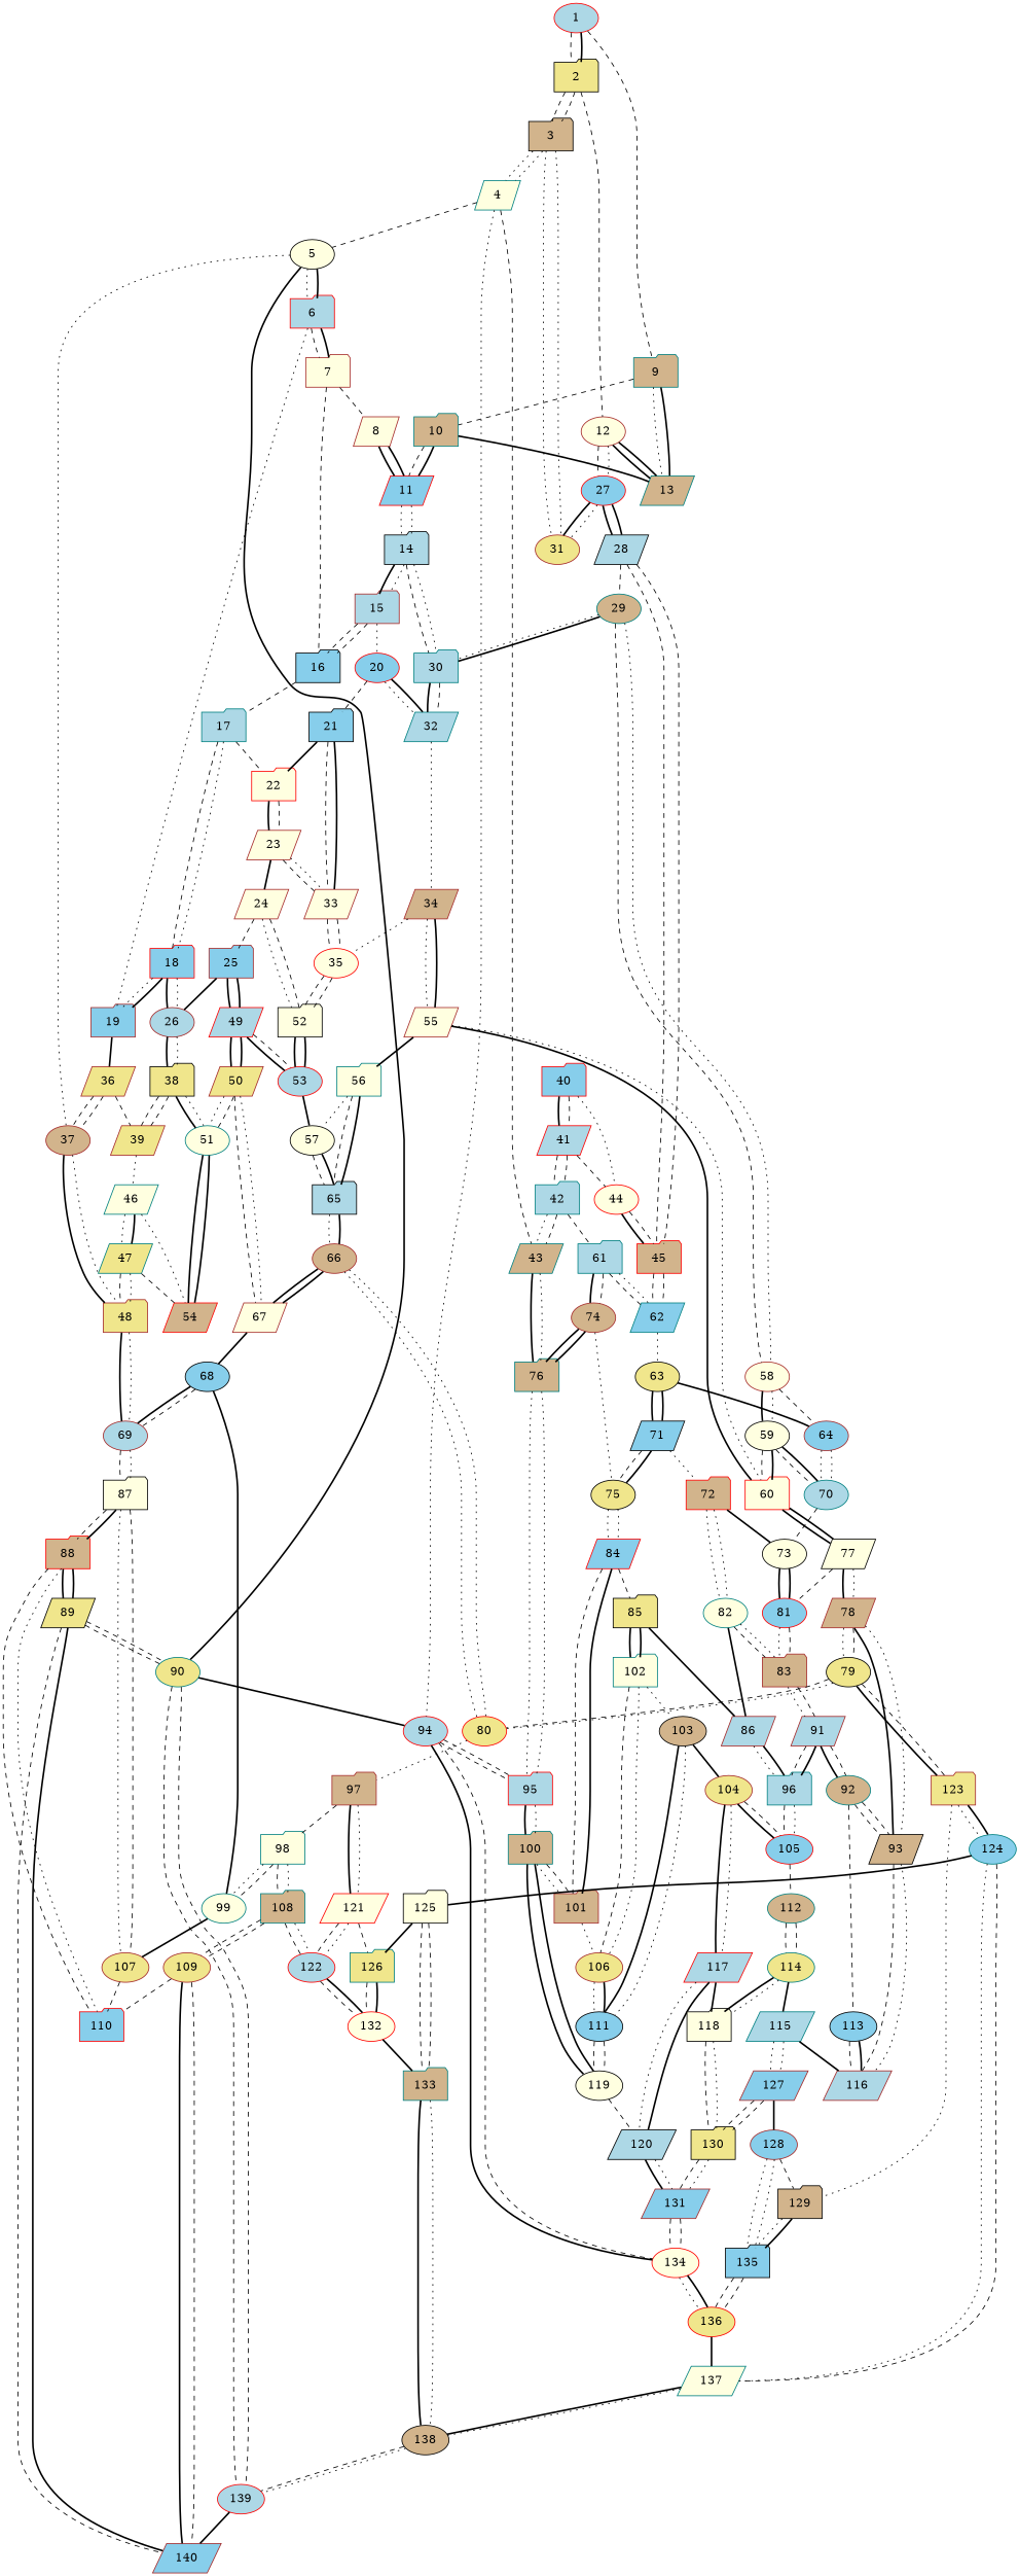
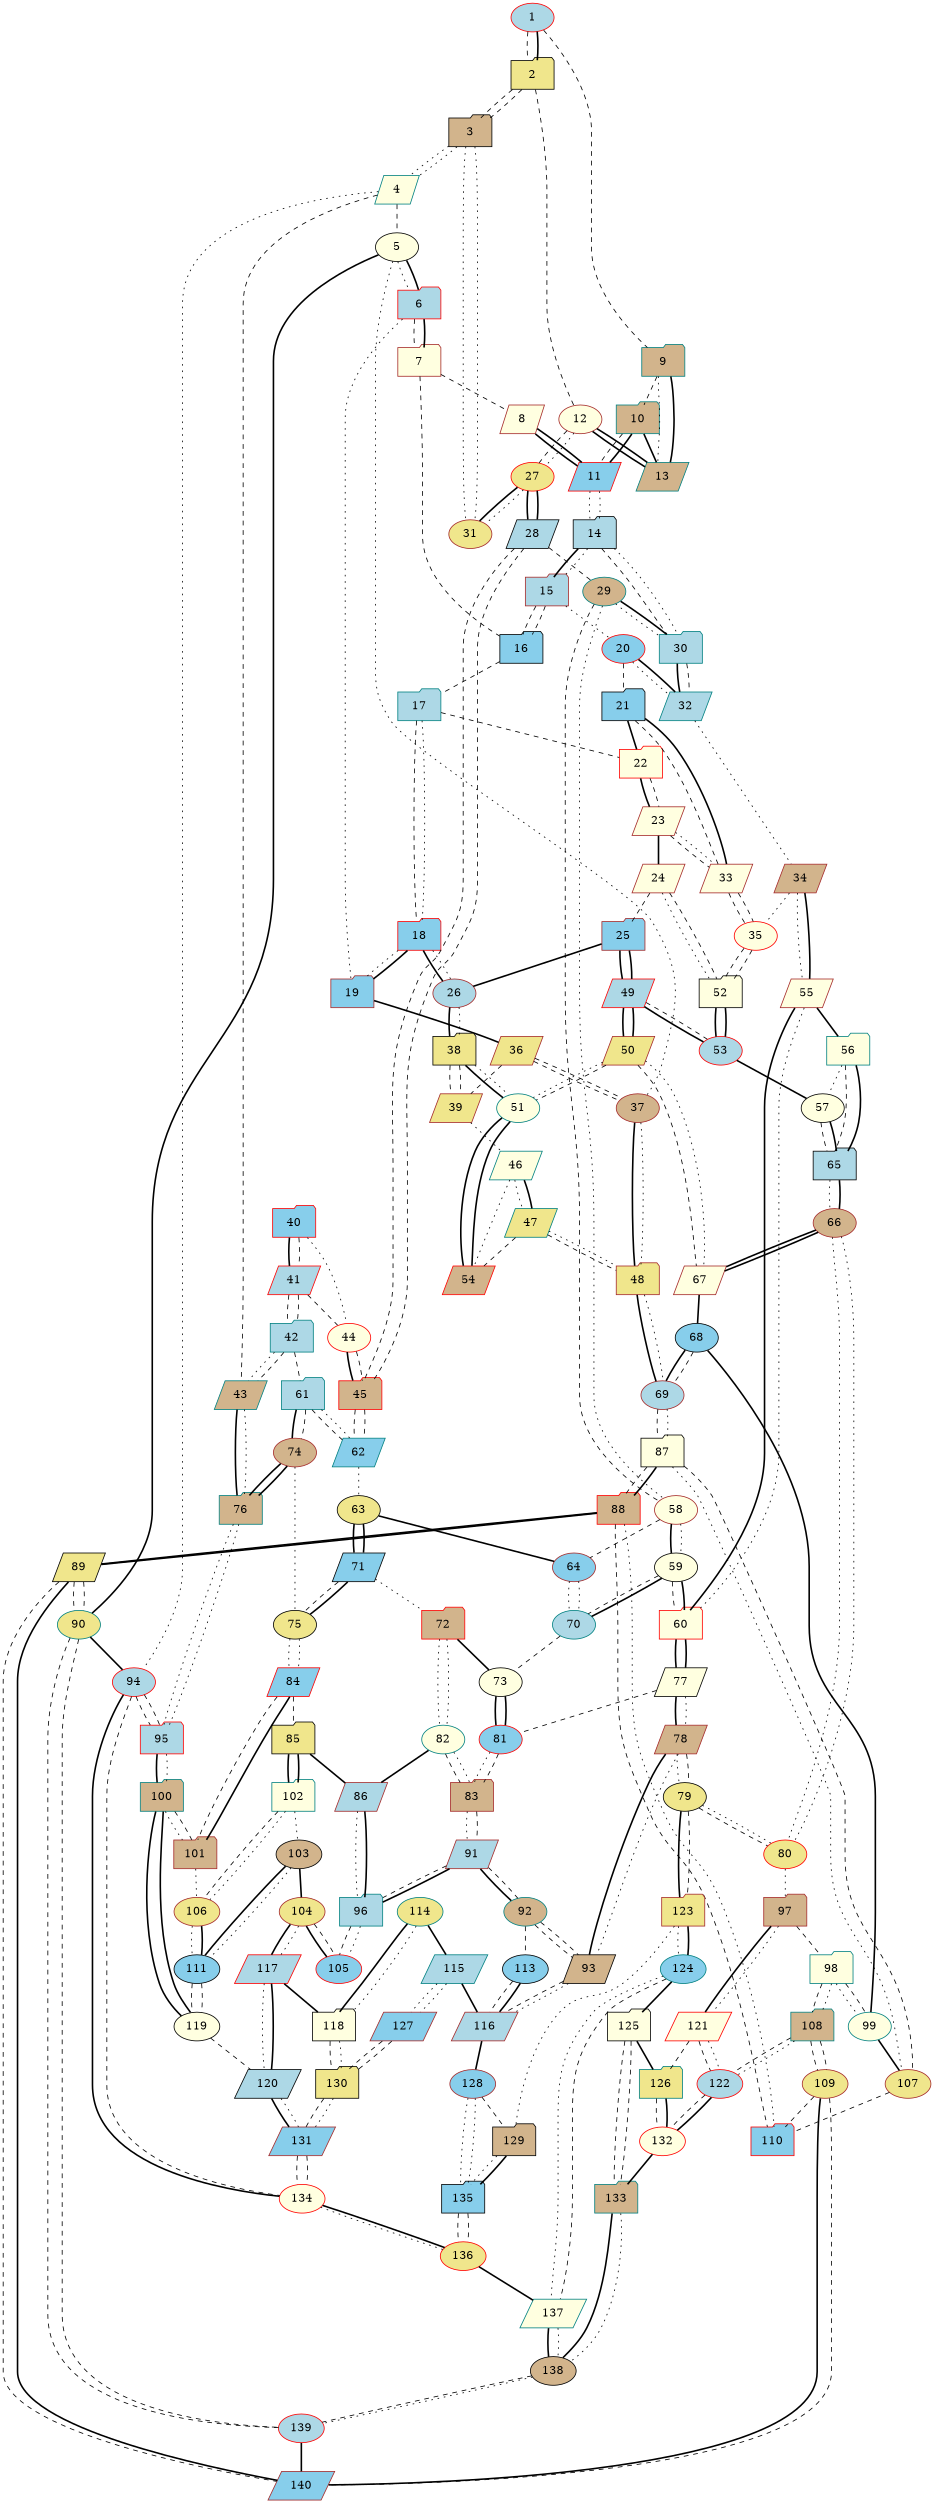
  graph {
    node [color=brown fillcolor=lightyellow shape=ellipse style=filled]
    edge [style=dashed]
    1 [color=red fillcolor=lightblue]
    2 [color=black fillcolor=khaki shape=folder]
    9 [color=teal fillcolor=tan shape=folder]
    3 [color=black fillcolor=tan shape=folder]
    12
    10 [color=teal fillcolor=tan shape=folder]
    13 [color=teal fillcolor=tan shape=parallelogram]
    4 [color=teal shape=parallelogram]
    31 [fillcolor=khaki]
-   27 [color=red fillcolor=skyblue]
+   27 [color=red fillcolor=khaki]
    5 [color=black]
    43 [color=teal fillcolor=tan shape=parallelogram]
    94 [color=red fillcolor=lightblue]
    6 [color=red fillcolor=lightblue shape=folder]
    37 [fillcolor=tan]
    90 [color=teal fillcolor=khaki]
    76 [color=teal fillcolor=tan shape=folder]
    95 [color=red fillcolor=lightblue shape=folder]
    134 [color=red]
    7 [shape=folder]
    19 [fillcolor=skyblue shape=folder]
    48 [fillcolor=khaki shape=folder]
    139 [color=red fillcolor=lightblue]
    8 [shape=parallelogram]
    16 [color=black fillcolor=skyblue shape=folder]
    36 [fillcolor=khaki shape=parallelogram]
    11 [color=red fillcolor=skyblue shape=parallelogram]
    17 [color=teal fillcolor=lightblue shape=folder]
    14 [color=black fillcolor=lightblue shape=folder]
    15 [fillcolor=lightblue shape=folder]
    30 [color=teal fillcolor=lightblue shape=folder]
    28 [color=black fillcolor=lightblue shape=parallelogram]
    20 [color=red fillcolor=skyblue]
    32 [color=teal fillcolor=lightblue shape=parallelogram]
    21 [color=black fillcolor=skyblue shape=folder]
    18 [color=red fillcolor=skyblue shape=folder]
    22 [color=red shape=folder]
    26 [fillcolor=lightblue]
    23 [shape=parallelogram]
    38 [color=black fillcolor=khaki shape=folder]
    39 [fillcolor=khaki shape=parallelogram]
    33 [shape=parallelogram]
    34 [fillcolor=tan shape=parallelogram]
    35 [color=red]
    24 [shape=parallelogram]
    25 [fillcolor=skyblue shape=folder]
    52 [color=black shape=folder]
    49 [color=red fillcolor=lightblue shape=parallelogram]
    53 [color=red fillcolor=lightblue]
    50 [fillcolor=khaki shape=parallelogram]
    51 [color=teal]
    29 [color=teal fillcolor=tan]
    45 [color=red fillcolor=tan shape=folder]
    58
    62 [color=teal fillcolor=skyblue shape=parallelogram]
    59 [color=black]
    64 [fillcolor=skyblue]
    55 [shape=parallelogram]
    56 [color=teal shape=folder]
    60 [color=red shape=folder]
    46 [color=teal shape=parallelogram]
    69 [fillcolor=lightblue]
    54 [color=red fillcolor=tan shape=parallelogram]
    47 [color=teal fillcolor=khaki shape=parallelogram]
    40 [color=red fillcolor=skyblue shape=folder]
    41 [color=red fillcolor=lightblue shape=parallelogram]
    44 [color=red]
    42 [color=teal fillcolor=lightblue shape=folder]
    61 [color=teal fillcolor=lightblue shape=folder]
    74 [fillcolor=tan]
    63 [color=black fillcolor=khaki]
    87 [color=black shape=folder]
    67 [shape=parallelogram]
    57 [color=black]
    68 [color=black fillcolor=skyblue]
    65 [color=black fillcolor=lightblue shape=folder]
    77 [color=black shape=parallelogram]
    66 [fillcolor=tan]
    70 [color=teal fillcolor=lightblue]
    73 [color=black]
    81 [color=red fillcolor=skyblue]
    78 [fillcolor=tan shape=parallelogram]
    75 [color=black fillcolor=khaki]
    71 [color=black fillcolor=skyblue shape=parallelogram]
    72 [color=red fillcolor=tan shape=folder]
    80 [color=red fillcolor=khaki]
    97 [fillcolor=tan shape=folder]
    99 [color=teal]
    107 [fillcolor=khaki]
    88 [color=red fillcolor=tan shape=folder]
    82 [color=teal]
    84 [color=red fillcolor=skyblue shape=parallelogram]
    83 [fillcolor=tan shape=folder]
    86 [fillcolor=lightblue shape=parallelogram]
    85 [color=black fillcolor=khaki shape=folder]
    101 [fillcolor=tan shape=folder]
    100 [color=teal fillcolor=tan shape=folder]
    79 [color=black fillcolor=khaki]
    93 [color=black fillcolor=tan shape=parallelogram]
    123 [fillcolor=khaki shape=folder]
    116 [fillcolor=lightblue shape=parallelogram]
    124 [color=teal fillcolor=skyblue]
    129 [color=black fillcolor=tan shape=folder]
    98 [color=teal shape=folder]
    121 [color=red shape=parallelogram]
    91 [fillcolor=lightblue shape=parallelogram]
    96 [color=teal fillcolor=lightblue shape=folder]
    92 [color=teal fillcolor=tan]
    102 [color=teal shape=folder]
    106 [fillcolor=khaki]
    103 [color=black fillcolor=tan]
    105 [color=red fillcolor=skyblue]
    89 [color=black fillcolor=khaki shape=parallelogram]
    110 [color=red fillcolor=skyblue shape=folder]
    140 [fillcolor=skyblue shape=parallelogram]
    113 [color=black fillcolor=skyblue]
    136 [color=red fillcolor=khaki]
    119 [color=black]
-   112 [color=teal fillcolor=tan]
    108 [color=teal fillcolor=tan shape=folder]
    122 [color=red fillcolor=lightblue]
    126 [color=teal fillcolor=khaki shape=folder]
    109 [fillcolor=khaki]
    120 [color=black fillcolor=lightblue shape=parallelogram]
    111 [color=black fillcolor=skyblue]
    104 [fillcolor=khaki]
    117 [color=red fillcolor=lightblue shape=parallelogram]
    118 [color=black shape=folder]
    114 [color=teal fillcolor=khaki]
    132 [color=red]
    115 [color=teal fillcolor=lightblue shape=parallelogram]
    127 [fillcolor=skyblue shape=parallelogram]
    130 [color=black fillcolor=khaki shape=folder]
    128 [fillcolor=skyblue]
    131 [fillcolor=skyblue shape=parallelogram]
    133 [color=teal fillcolor=tan shape=folder]
    125 [color=black shape=folder]
    137 [color=teal shape=parallelogram]
    135 [color=black fillcolor=skyblue shape=folder]
    138 [color=black fillcolor=tan]
    1 -- 2
    1 -- 2 [style=bold]
    1 -- 9
    2 -- 3
    2 -- 3
    2 -- 12
    9 -- 10
    9 -- 13 [style=dotted]
    9 -- 13 [style=bold]
    3 -- 4 [style=dotted]
    3 -- 4 [style=dotted]
    3 -- 31 [style=dotted]
    3 -- 31 [style=dotted]
    12 -- 13 [style=bold]
    12 -- 13 [style=bold]
    12 -- 27
    12 -- 27 [style=dotted]
    10 -- 13 [style=bold]
    10 -- 11
    10 -- 11 [style=bold]
    4 -- 5
    4 -- 43
    4 -- 94 [style=dotted]
    27 -- 31 [style=bold]
    27 -- 31 [style=dotted]
    27 -- 28 [style=bold]
    27 -- 28 [style=bold]
    5 -- 6 [style=dotted]
    5 -- 6 [style=bold]
    5 -- 37 [style=dotted]
    5 -- 90 [style=bold]
    43 -- 76 [style=bold]
    43 -- 76 [style=dotted]
    94 -- 95
    94 -- 95
    94 -- 134 [style=bold]
    94 -- 134
    6 -- 7
    6 -- 7 [style=bold]
    6 -- 19 [style=dotted]
    37 -- 48 [style=bold]
    37 -- 48 [style=dotted]
    90 -- 94 [style=bold]
    90 -- 139
    90 -- 139
    76 -- 95 [style=dotted]
    76 -- 95 [style=dotted]
    95 -- 100 [style=bold]
    95 -- 100 [style=dotted]
    134 -- 136 [style=dotted]
    134 -- 136 [style=bold]
    7 -- 8
    7 -- 16
    19 -- 36 [style=bold]
    48 -- 69 [style=bold]
    48 -- 69 [style=dotted]
    139 -- 140 [style=bold]
    8 -- 11 [style=bold]
    8 -- 11 [style=bold]
    16 -- 17
    36 -- 37
    36 -- 37
    36 -- 39
    11 -- 14 [style=dotted]
    11 -- 14 [style=dotted]
    17 -- 18
    17 -- 18 [style=dotted]
    17 -- 22
    14 -- 15 [style=bold]
    14 -- 15 [style=dotted]
    14 -- 30
    14 -- 30 [style=dotted]
    15 -- 16
    15 -- 16
    15 -- 20 [style=dotted]
    30 -- 32 [style=bold]
    30 -- 32
    28 -- 29
    28 -- 45
    28 -- 45
    20 -- 32 [style=dotted]
    20 -- 32 [style=bold]
    20 -- 21
    32 -- 34 [style=dotted]
    21 -- 22 [style=bold]
    21 -- 33
    21 -- 33 [style=bold]
    18 -- 19 [style=dotted]
    18 -- 19 [style=bold]
    18 -- 26 [style=bold]
    18 -- 26 [style=dotted]
    22 -- 23 [style=bold]
    22 -- 23
    26 -- 38 [style=bold]
    26 -- 38 [style=dotted]
    23 -- 33
    23 -- 33 [style=dotted]
    23 -- 24 [style=bold]
    38 -- 39
    38 -- 39
    38 -- 51 [style=bold]
    38 -- 51 [style=dotted]
    39 -- 46 [style=dotted]
    33 -- 35
    33 -- 35
    34 -- 35 [style=dotted]
    34 -- 55 [style=dotted]
    34 -- 55 [style=bold]
    35 -- 52
    35 -- 52
    24 -- 25
    24 -- 52 [style=dotted]
    24 -- 52
    25 -- 26 [style=bold]
    25 -- 49 [style=bold]
    25 -- 49 [style=bold]
    52 -- 53 [style=bold]
    52 -- 53 [style=bold]
    49 -- 53 [style=bold]
    49 -- 53
    49 -- 50 [style=bold]
    49 -- 50 [style=bold]
    53 -- 57 [style=bold]
    50 -- 51 [style=dotted]
    50 -- 51
    50 -- 67
    50 -- 67 [style=dotted]
    51 -- 54 [style=bold]
    51 -- 54 [style=bold]
    29 -- 30 [style=dotted]
    29 -- 30 [style=bold]
    29 -- 58
    29 -- 58 [style=dotted]
    45 -- 62
    45 -- 62
    58 -- 59 [style=bold]
    58 -- 59 [style=dotted]
    58 -- 64
    62 -- 63 [style=dotted]
    59 -- 60
    59 -- 60 [style=bold]
    59 -- 70
    59 -- 70 [style=bold]
    64 -- 70 [style=dotted]
    64 -- 70 [style=dotted]
    55 -- 56 [style=bold]
    55 -- 60 [style=bold]
    55 -- 60 [style=dotted]
    56 -- 57 [style=dotted]
    56 -- 65
    56 -- 65 [style=bold]
    60 -- 77 [style=bold]
    60 -- 77 [style=bold]
    46 -- 54 [style=dotted]
    46 -- 47 [style=dotted]
    46 -- 47 [style=bold]
    69 -- 87
    69 -- 87 [style=dotted]
    47 -- 48
    47 -- 48 [style=dotted]
    47 -- 54
    40 -- 41 [style=bold]
    40 -- 41
    40 -- 44 [style=dotted]
    41 -- 44
    41 -- 42
    41 -- 42
    44 -- 45 [style=bold]
    44 -- 45
    42 -- 43 [style=dotted]
    42 -- 43
    42 -- 61
    61 -- 62
    61 -- 62 [style=dotted]
    61 -- 74 [style=bold]
    61 -- 74
    74 -- 76 [style=bold]
    74 -- 76 [style=bold]
    74 -- 75 [style=dotted]
    63 -- 64 [style=bold]
    63 -- 71 [style=bold]
    63 -- 71 [style=bold]
    87 -- 107 [style=dotted]
    87 -- 107
    87 -- 88
    87 -- 88 [style=bold]
    67 -- 68 [style=bold]
    57 -- 65
    57 -- 65 [style=bold]
    68 -- 69 [style=bold]
    68 -- 69
    68 -- 99 [style=bold]
    65 -- 66 [style=dotted]
    65 -- 66 [style=bold]
    77 -- 81
    77 -- 78 [style=bold]
    77 -- 78 [style=dotted]
    66 -- 67 [style=bold]
    66 -- 67 [style=bold]
    66 -- 80 [style=dotted]
    66 -- 80 [style=dotted]
    70 -- 73
    73 -- 81 [style=bold]
    73 -- 81 [style=bold]
    81 -- 83 [style=dotted]
    81 -- 83
    78 -- 79 [style=dotted]
    78 -- 79
    78 -- 93 [style=bold]
    78 -- 93 [style=dotted]
    75 -- 84 [style=dotted]
    75 -- 84 [style=dotted]
    71 -- 75
    71 -- 75 [style=bold]
    71 -- 72 [style=dotted]
    72 -- 73 [style=bold]
    72 -- 82 [style=dotted]
    72 -- 82 [style=dotted]
    80 -- 97 [style=dotted]
    97 -- 98
    97 -- 121 [style=bold]
    97 -- 121 [style=dotted]
    99 -- 107 [style=bold]
    107 -- 110
    88 -- 89 [style=bold]
    88 -- 89 [style=bold]
    88 -- 110
    88 -- 110 [style=dotted]
    82 -- 83
    82 -- 83 [style=dotted]
    82 -- 86 [style=bold]
    84 -- 85
    84 -- 101
    84 -- 101 [style=bold]
    83 -- 91 [style=dotted]
    83 -- 91
    86 -- 96 [style=dotted]
    86 -- 96 [style=bold]
    85 -- 86 [style=bold]
    85 -- 102 [style=bold]
    85 -- 102 [style=bold]
    101 -- 106 [style=dotted]
    100 -- 101 [style=dotted]
    100 -- 101
    100 -- 119 [style=bold]
    100 -- 119 [style=bold]
    79 -- 80
    79 -- 80 [style=dotted]
    79 -- 123 [style=bold]
    79 -- 123
    93 -- 116
    93 -- 116 [style=dotted]
    123 -- 124 [style=dotted]
    123 -- 124 [style=bold]
    123 -- 129 [style=dotted]
    124 -- 125 [style=bold]
    124 -- 137 [style=dotted]
    124 -- 137
    129 -- 135 [style=dotted]
    129 -- 135 [style=bold]
    98 -- 99 [style=dotted]
    98 -- 99
    98 -- 108
    98 -- 108 [style=dotted]
    121 -- 122
    121 -- 122 [style=dotted]
    121 -- 126
    91 -- 96
    91 -- 96 [style=bold]
    91 -- 92 [style=bold]
    91 -- 92
    96 -- 105
    96 -- 105 [style=dotted]
    92 -- 93
    92 -- 93
    92 -- 113
    102 -- 106
    102 -- 106 [style=dotted]
    102 -- 103 [style=dotted]
    106 -- 111 [style=dotted]
    106 -- 111 [style=bold]
    103 -- 111 [style=bold]
    103 -- 111 [style=dotted]
    103 -- 104 [style=bold]
-   105 -- 112
    89 -- 90
    89 -- 90
    89 -- 140
    89 -- 140 [style=bold]
    113 -- 116
    113 -- 116 [style=bold]
    136 -- 137 [style=bold]
    119 -- 120
-   112 -- 114
-   112 -- 114
    108 -- 122
    108 -- 122 [style=dotted]
    108 -- 109
    108 -- 109
    122 -- 132
    122 -- 132 [style=bold]
    126 -- 132
    126 -- 132 [style=bold]
    109 -- 110
    109 -- 140 [style=bold]
    109 -- 140
    120 -- 131 [style=bold]
    120 -- 131 [style=dotted]
    111 -- 119
    111 -- 119
    104 -- 105 [style=bold]
    104 -- 105
    104 -- 117 [style=bold]
    104 -- 117 [style=dotted]
    117 -- 120 [style=dotted]
    117 -- 120 [style=bold]
    117 -- 118 [style=bold]
    118 -- 130
    118 -- 130 [style=dotted]
    114 -- 118 [style=bold]
    114 -- 118 [style=dotted]
    114 -- 115 [style=bold]
    132 -- 133 [style=bold]
    115 -- 116 [style=bold]
    115 -- 127 [style=dotted]
    115 -- 127 [style=dotted]
    127 -- 130
    127 -- 130
-   127 -- 128 [style=bold]
+   116 -- 128 [style=bold]
    130 -- 131
    130 -- 131 [style=dotted]
    128 -- 129
    128 -- 135 [style=dotted]
    128 -- 135 [style=dotted]
    131 -- 134
    131 -- 134
    133 -- 138 [style=bold]
    133 -- 138 [style=dotted]
    125 -- 126 [style=bold]
    125 -- 133
    125 -- 133
    137 -- 138 [style=bold]
    137 -- 138 [style=dotted]
    135 -- 136
    135 -- 136
    138 -- 139
    138 -- 139 [style=dotted]
  }
